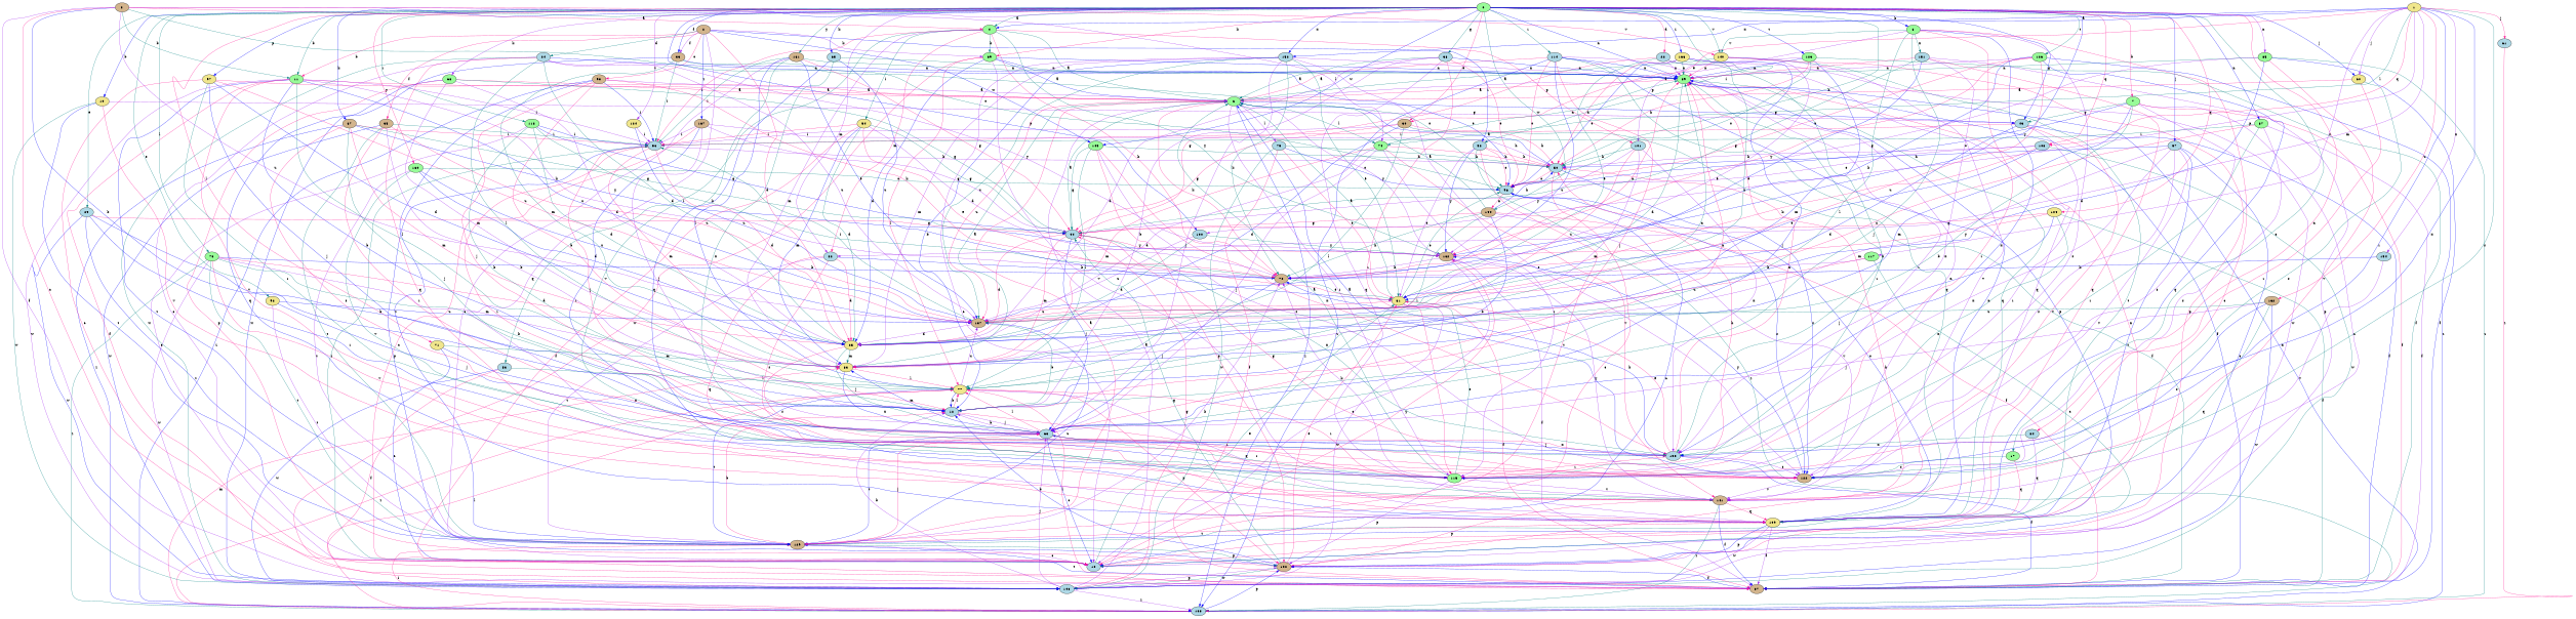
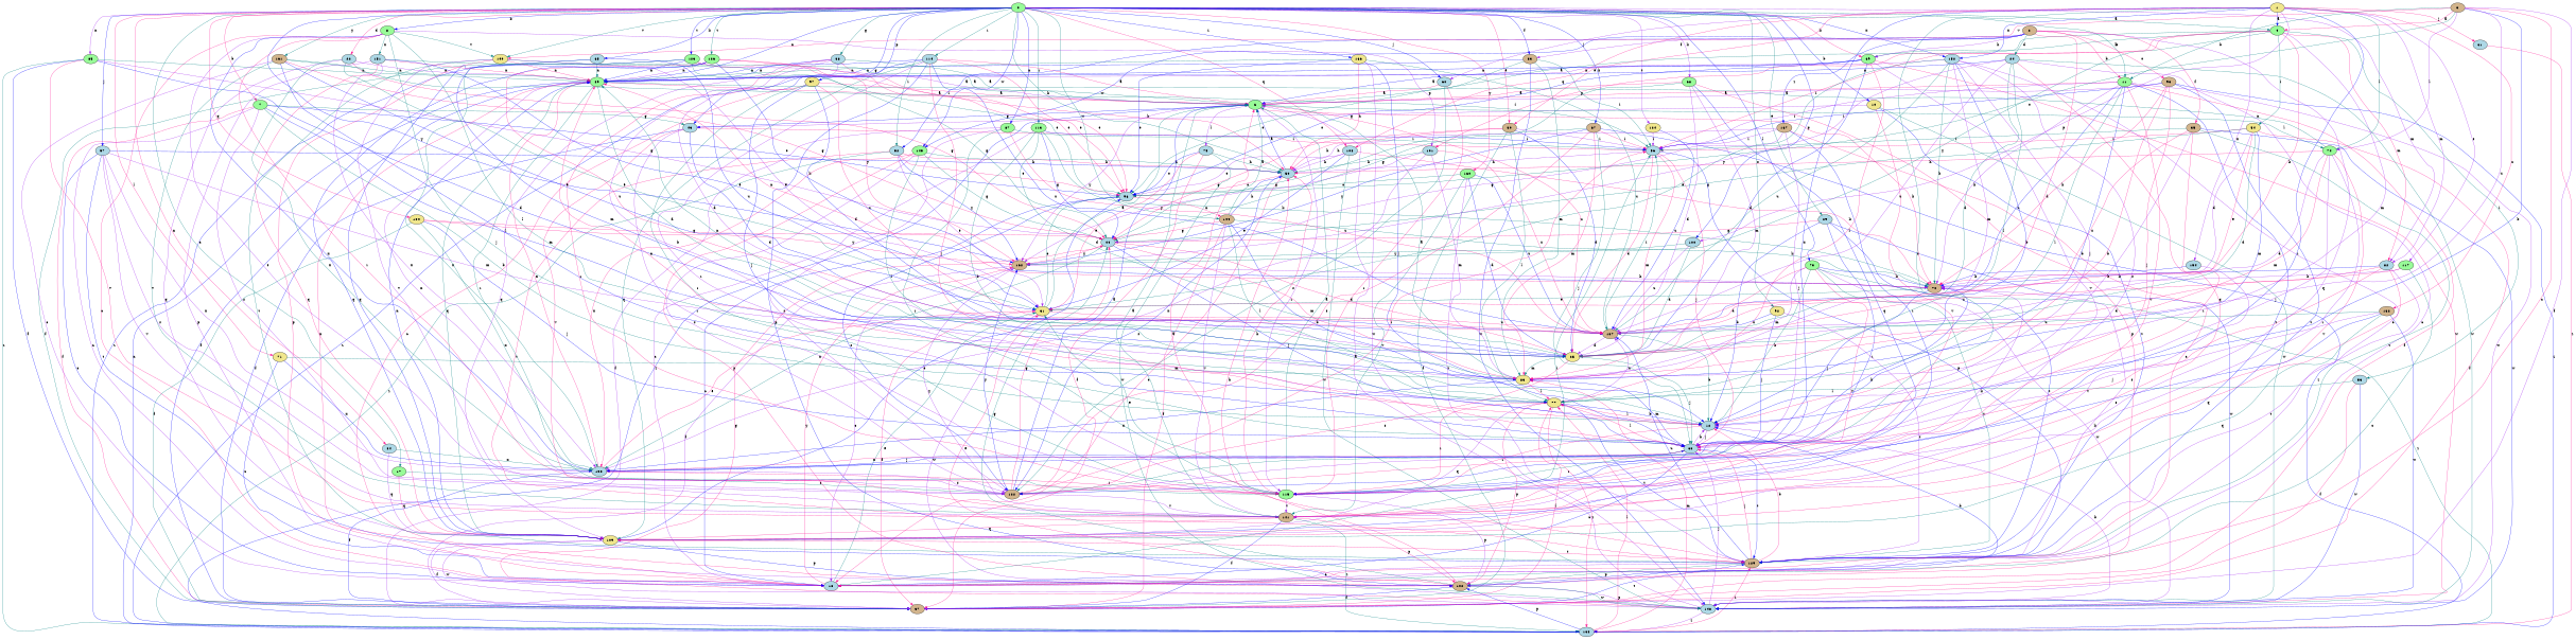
  strict digraph {
    node [fillcolor=lightblue style=filled]
    edge [color=deeppink]
    0 [fillcolor=palegreen]
    4 [fillcolor=palegreen]
    7 [fillcolor=palegreen]
    8 [fillcolor=palegreen]
    10 [fillcolor=khaki]
    11 [fillcolor=palegreen]
    17 [fillcolor=palegreen]
    22
    29
    30 [fillcolor=tan]
    33 [fillcolor=tan]
    38
    43
    50
    52
    57
-   60 [fillcolor=khaki]
+   60
    65
    67 [fillcolor=tan]
    68 [fillcolor=palegreen]
    69 [fillcolor=palegreen]
    71 [fillcolor=khaki]
    73 [fillcolor=palegreen]
    82
    84
    85 [fillcolor=palegreen]
    87 [fillcolor=palegreen]
    89 [fillcolor=palegreen]
    92 [fillcolor=khaki]
    97 [fillcolor=khaki]
    100
    104 [fillcolor=khaki]
    108
    113 [fillcolor=palegreen]
    114
    123 [fillcolor=palegreen]
    124 [fillcolor=khaki]
    126 [fillcolor=palegreen]
    140 [fillcolor=khaki]
    144 [fillcolor=tan]
    145 [fillcolor=palegreen]
    152
    160 [fillcolor=palegreen]
    161 [fillcolor=tan]
    162 [fillcolor=tan]
    166 [fillcolor=khaki]
    6 [fillcolor=palegreen]
    53
    54 [fillcolor=khaki]
    56
    70 [fillcolor=tan]
    83 [fillcolor=khaki]
    101
    122 [fillcolor=tan]
    12
    18
    37 [fillcolor=tan]
    96
    151
    115 [fillcolor=palegreen]
    155
    63
    77 [fillcolor=khaki]
    129 [fillcolor=tan]
    141 [fillcolor=tan]
    148
    n67 [fillcolor=tan label=137]
    109 [fillcolor=khaki]
    31 [fillcolor=khaki]
    44
    25 [fillcolor=khaki]
    168
    102 [fillcolor=tan]
    1 [fillcolor=khaki]
    61
    74 [fillcolor=palegreen]
    117 [fillcolor=palegreen]
    132 [fillcolor=tan]
    154
    2 [fillcolor=tan]
    24
    35 [fillcolor=tan]
    93 [fillcolor=tan]
    167 [fillcolor=tan]
    3 [fillcolor=tan]
    75
    0 -> 4 [color=teal label=a]
    0 -> 7 [label=b]
    0 -> 8 [color=blue label=b]
    0 -> 10 [color=blue label=b]
    0 -> 11 [color=teal label=b]
    0 -> 17 [color=teal label=c]
    0 -> 22 [label=d]
    0 -> 29 [color=teal label=e]
    0 -> 30 [label=e]
    0 -> 33 [color=blue label=f]
    0 -> 38 [color=teal label=g]
    0 -> 43 [color=blue label=g]
    0 -> 50 [color=teal label=h]
    0 -> 52 [color=teal label=i]
    0 -> 57 [color=blue label=j]
    0 -> 60 [color=blue label=j]
    0 -> 65 [color=blue label=k]
    0 -> 67 [color=blue label=k]
    0 -> 68 [color=purple label=k]
    0 -> 69 [label=k]
    0 -> 71 [label=l]
-   0 -> 73 [color=teal label=l]
+   0 -> 73 [color=blue label=l]
    0 -> 82 [color=purple label=m]
    0 -> 84 [label=n]
    0 -> 85 [color=purple label=n]
    0 -> 87 [color=blue label=n]
    0 -> 89 [color=blue label=n]
    0 -> 92 [color=teal label=o]
    0 -> 97 [color=blue label=p]
    0 -> 100 [color=blue label=p]
    0 -> 104 [label=q]
    0 -> 108 [label=q]
    0 -> 113 [color=teal label=r]
    0 -> 114 [color=teal label=r]
    0 -> 123 [color=blue label=t]
    0 -> 124 [color=purple label=t]
    0 -> 126 [color=teal label=t]
    0 -> 140 [color=teal label=v]
    0 -> 144 [color=teal label=w]
    0 -> 145 [color=blue label=w]
    0 -> 152 [color=blue label=x]
    0 -> 160 [label=y]
    0 -> 161 [color=teal label=y]
    0 -> 162 [color=blue label=y]
    0 -> 166 [color=blue label=z]
    4 -> 69 [color=teal label=k]
    4 -> 82 [label=m]
    4 -> 162 [color=teal label=y]
    4 -> 6 [color=teal label=a]
    4 -> 53 [color=teal label=i]
    4 -> 54 [color=teal label=i]
    4 -> 56 [label=i]
    4 -> 70 [label=k]
    4 -> 83 [color=purple label=m]
    4 -> 101 [label=p]
    7 -> 43 [color=teal label=g]
    7 -> 83 [color=blue label=m]
    7 -> 122 [color=purple label=s]
    7 -> 12 [color=teal label=b]
    7 -> 18 [color=purple label=c]
    7 -> 37 [label=f]
    7 -> 96 [color=blue label=o]
    8 -> 140 [color=teal label=v]
    8 -> 101 [color=purple label=p]
    8 -> 122 [color=purple label=s]
    8 -> 18 [label=c]
    8 -> 151 [color=teal label=x]
    8 -> 115 [label=r]
    8 -> 155 [color=blue label=x]
    8 -> 63 [color=teal label=j]
    8 -> 77 [color=teal label=l]
    10 -> 43 [color=purple label=g]
    10 -> 129 [color=blue label=t]
    10 -> 141 [label=v]
    10 -> 148 [color=teal label=w]
    11 -> 6 [label=a]
    11 -> 56 [color=purple label=i]
    11 -> 70 [color=purple label=k]
    11 -> 12 [color=blue label=b]
    11 -> 37 [label=f]
    11 -> 77 [color=teal label=l]
    11 -> 129 [color=blue label=t]
    11 -> 141 [label=v]
    11 -> 148 [color=purple label=w]
    11 -> n67 [color=blue label=u]
    17 -> 122 [color=teal label=s]
    17 -> 109 [label=q]
    22 -> 89 [color=purple label=n]
    22 -> 155 [color=teal label=x]
    22 -> 109 [color=purple label=q]
    22 -> 31 [color=teal label=e]
    22 -> 44 [label=g]
    29 -> 12 [color=blue label=b]
    29 -> 115 [color=blue label=r]
    29 -> 129 [color=blue label=t]
    29 -> 148 [color=blue label=w]
    29 -> 44 [label=g]
    30 -> 50 [label=h]
    30 -> 56 [color=purple label=i]
    30 -> 37 [color=teal label=f]
    30 -> 77 [color=teal label=l]
    30 -> 44 [label=g]
    30 -> 25 [color=blue label=d]
    33 -> 89 [color=blue label=n]
    33 -> 56 [color=teal label=i]
    33 -> 83 [color=teal label=m]
    33 -> 96 [color=teal label=o]
    33 -> 148 [color=blue label=w]
    38 -> 89 [color=blue label=n]
    38 -> 6 [color=teal label=a]
    38 -> 12 [color=purple label=b]
    38 -> 96 [label=o]
    38 -> 115 [label=r]
    38 -> 109 [color=purple label=q]
    38 -> 25 [color=purple label=d]
    43 -> 56 [label=i]
    43 -> 37 [color=blue label=f]
    43 -> 115 [color=purple label=r]
    43 -> 141 [label=v]
    43 -> 25 [color=blue label=d]
    50 -> 6 [color=blue label=a]
    50 -> 122 [color=blue label=s]
    50 -> 18 [label=c]
    50 -> 96 [label=o]
    52 -> 50 [label=h]
    52 -> 162 [color=blue label=y]
    52 -> 96 [label=o]
    52 -> 129 [label=t]
    52 -> 31 [color=purple label=e]
    52 -> 168 [color=teal label=z]
    57 -> 50 [color=blue label=h]
    57 -> 83 [color=purple label=m]
    57 -> 122 [color=purple label=s]
    57 -> 18 [color=blue label=c]
    57 -> 155 [color=purple label=x]
    57 -> 129 [color=blue label=t]
    57 -> 141 [color=purple label=v]
    60 -> 6 [label=a]
    60 -> 122 [color=teal label=s]
    60 -> 115 [label=r]
    65 -> 89 [color=teal label=n]
    65 -> 155 [color=teal label=x]
    65 -> n67 [color=blue label=u]
    65 -> 109 [color=blue label=q]
    67 -> 162 [color=blue label=y]
    67 -> 56 [label=i]
    67 -> 83 [label=m]
    67 -> 122 [label=s]
    67 -> 63 [color=teal label=j]
    67 -> 44 [color=teal label=g]
    67 -> 168 [color=blue label=z]
    68 -> 6 [label=a]
    68 -> 83 [color=purple label=m]
    68 -> 109 [color=blue label=q]
    68 -> 44 [color=teal label=g]
    68 -> 25 [color=purple label=d]
    68 -> 102 [label=p]
    69 -> 89 [color=blue label=n]
    69 -> 6 [color=blue label=a]
    69 -> 96 [color=blue label=o]
    69 -> 77 [label=l]
    69 -> 141 [color=purple label=v]
    69 -> 148 [label=w]
    69 -> 25 [color=blue label=d]
    71 -> 83 [color=teal label=m]
    71 -> 18 [color=blue label=c]
    71 -> 155 [color=blue label=x]
    73 -> 70 [color=blue label=k]
    73 -> 83 [color=purple label=m]
    73 -> 12 [color=teal label=b]
    73 -> 129 [color=teal label=t]
    73 -> 141 [label=v]
    73 -> 148 [color=purple label=w]
    73 -> 25 [label=d]
    73 -> 168 [color=teal label=z]
    82 -> 70 [color=blue label=k]
    82 -> 122 [label=s]
    82 -> 129 [color=purple label=t]
    82 -> 109 [label=q]
    82 -> 25 [label=d]
    84 -> 155 [color=teal label=x]
    84 -> 109 [color=purple label=q]
    85 -> 89 [color=teal label=n]
    85 -> 37 [color=blue label=f]
    85 -> 141 [label=v]
    85 -> 44 [color=purple label=g]
    85 -> 25 [color=blue label=d]
    85 -> 168 [color=teal label=z]
    87 -> 56 [color=teal label=i]
    87 -> 122 [color=purple label=s]
    87 -> 37 [color=purple label=f]
    87 -> 115 [color=teal label=r]
    87 -> n67 [label=u]
    89 -> 6 [label=a]
    89 -> 37 [color=blue label=f]
    89 -> 115 [color=teal label=r]
    89 -> 109 [color=teal label=q]
    89 -> 25 [color=teal label=d]
    92 -> 63 [color=blue label=j]
    92 -> 129 [color=purple label=t]
    92 -> n67 [color=blue label=u]
    97 -> 6 [label=a]
    97 -> 18 [label=c]
    97 -> 115 [color=teal label=r]
    97 -> 63 [color=blue label=j]
    97 -> n67 [label=u]
    97 -> 25 [color=blue label=d]
    100 -> 162 [color=teal label=y]
    100 -> n67 [color=purple label=u]
    100 -> 25 [color=teal label=d]
    104 -> 162 [label=y]
    104 -> 37 [color=teal label=f]
    104 -> 155 [color=teal label=x]
    104 -> 63 [color=blue label=j]
    104 -> 44 [label=g]
    108 -> 50 [color=purple label=h]
    108 -> 70 [label=k]
    108 -> 96 [color=purple label=o]
    108 -> 148 [color=teal label=w]
    108 -> 31 [color=blue label=e]
    113 -> 56 [color=blue label=i]
    113 -> 70 [color=teal label=k]
    113 -> 12 [color=teal label=b]
    113 -> 18 [color=purple label=c]
    113 -> 44 [color=blue label=g]
    113 -> 25 [color=teal label=d]
    114 -> 89 [color=blue label=n]
    114 -> 6 [label=a]
    114 -> 96 [label=o]
    114 -> 115 [color=purple label=r]
    114 -> 63 [label=j]
    114 -> n67 [color=blue label=u]
    114 -> 109 [color=teal label=q]
    114 -> 168 [color=blue label=z]
    114 -> 102 [color=blue label=p]
    123 -> 50 [label=h]
    123 -> 89 [color=blue label=n]
    123 -> 6 [color=purple label=a]
    123 -> 83 [color=blue label=m]
    123 -> 37 [color=teal label=f]
    123 -> 96 [color=teal label=o]
    124 -> 56 [color=purple label=i]
    124 -> n67 [color=blue label=u]
    126 -> 89 [color=purple label=n]
    126 -> 162 [label=y]
    126 -> 70 [color=blue label=k]
    126 -> 96 [label=o]
    126 -> n67 [label=u]
    126 -> 109 [color=blue label=q]
    126 -> 168 [color=blue label=z]
    140 -> 89 [label=n]
    140 -> 6 [color=teal label=a]
    140 -> 129 [color=teal label=t]
    140 -> 141 [color=purple label=v]
    140 -> 31 [color=purple label=e]
    140 -> 102 [label=p]
    144 -> 50 [color=blue label=h]
    144 -> 6 [color=teal label=a]
    144 -> 70 [color=teal label=k]
    144 -> 12 [color=blue label=b]
    144 -> 37 [label=f]
    144 -> 77 [color=teal label=l]
    144 -> 141 [color=purple label=v]
    144 -> 44 [label=g]
    145 -> 50 [color=teal label=h]
    145 -> 122 [color=purple label=s]
    145 -> 155 [label=x]
    145 -> 77 [color=teal label=l]
    145 -> 44 [color=teal label=g]
    145 -> 102 [label=p]
    152 -> 89 [color=purple label=n]
    152 -> 70 [color=teal label=k]
    152 -> 83 [color=purple label=m]
    152 -> 122 [color=purple label=s]
    152 -> 12 [color=blue label=b]
    152 -> 18 [color=purple label=c]
    152 -> 63 [color=purple label=j]
    152 -> n67 [color=teal label=u]
    152 -> 31 [color=teal label=e]
    160 -> 96 [color=teal label=o]
    160 -> 129 [color=purple label=t]
    160 -> 141 [color=teal label=v]
    160 -> n67 [color=blue label=u]
    160 -> 25 [color=blue label=d]
    161 -> 89 [color=teal label=n]
    161 -> 56 [color=teal label=i]
    161 -> 18 [color=purple label=c]
    161 -> 77 [color=blue label=l]
    161 -> 141 [color=teal label=v]
    161 -> 31 [color=blue label=e]
    161 -> 44 [label=g]
    162 -> 70 [color=purple label=k]
    162 -> 18 [color=purple label=c]
    162 -> 37 [color=purple label=f]
    166 -> 50 [label=h]
    166 -> 89 [color=teal label=n]
    166 -> 96 [color=blue label=o]
    166 -> 63 [color=blue label=j]
    166 -> 148 [color=purple label=w]
    166 -> n67 [color=teal label=u]
    6 -> 43 [color=blue label=g]
    6 -> 162 [color=purple label=y]
    6 -> 70 [label=k]
    6 -> 115 [color=purple label=r]
    6 -> n67 [label=u]
    6 -> 168 [color=blue label=z]
    6 -> 74 [color=teal label=l]
    6 -> 75 [color=purple label=l]
    53 -> 37 [label=f]
    53 -> 77 [color=teal label=l]
    53 -> 148 [color=blue label=w]
    54 -> 56 [label=i]
    54 -> 70 [color=purple label=d]
    54 -> 83 [color=blue label=m]
    54 -> 37 [label=f]
    54 -> 31 [label=e]
    54 -> 44 [color=teal label=g]
    54 -> 25 [color=teal label=d]
    56 -> 50 [color=purple label=h]
    56 -> 83 [label=m]
    56 -> 63 [label=j]
    56 -> 25 [label=d]
    56 -> 102 [color=blue label=p]
    70 -> 89 [label=n]
    70 -> 63 [color=blue label=j]
    70 -> 31 [color=teal label=e]
    83 -> 89 [color=teal label=n]
    83 -> 6 [color=teal label=a]
    83 -> 155 [color=blue label=x]
    83 -> 77 [label=l]
    101 -> 50 [color=teal label=h]
    101 -> 162 [color=purple label=y]
    101 -> 83 [color=purple label=m]
    101 -> 155 [color=purple label=x]
    101 -> n67 [label=u]
    122 -> 89 [color=purple label=n]
    122 -> 162 [color=blue label=y]
    122 -> 6 [color=blue label=a]
    122 -> 56 [label=i]
    122 -> 141 [color=purple label=v]
    122 -> 44 [label=g]
    12 -> 89 [label=n]
    12 -> 115 [label=r]
    12 -> 63 [color=purple label=j]
    12 -> 77 [label=l]
    18 -> 89 [label=n]
    18 -> 162 [label=y]
    18 -> 56 [color=teal label=i]
    18 -> 31 [color=teal label=e]
    37 -> 77 [label=l]
    37 -> 129 [color=blue label=t]
    96 -> 144 [label=n]
    96 -> 122 [color=blue label=s]
    96 -> 18 [color=blue label=c]
    151 -> 89 [label=n]
    151 -> 155 [color=purple label=x]
    151 -> 109 [label=q]
    151 -> 31 [color=blue label=e]
    151 -> 44 [color=teal label=g]
    151 -> 102 [color=purple label=p]
    115 -> 50 [label=h]
    115 -> 6 [color=teal label=a]
    115 -> 70 [color=purple label=k]
    115 -> 141 [color=purple label=v]
    115 -> 31 [color=teal label=e]
    115 -> 102 [color=purple label=p]
    155 -> 89 [label=n]
    155 -> 70 [color=blue label=k]
    155 -> 122 [color=purple label=s]
    155 -> 37 [color=blue label=f]
    155 -> 115 [label=r]
    155 -> 63 [color=blue label=j]
    155 -> 31 [label=e]
    63 -> 83 [color=blue label=m]
    63 -> 12 [color=purple label=b]
    63 -> 18 [color=blue label=c]
    63 -> 115 [color=teal label=r]
    63 -> 155 [label=x]
    63 -> 77 [label=l]
    63 -> 129 [color=blue label=t]
    77 -> 12 [color=blue label=b]
    77 -> 115 [label=r]
    77 -> 129 [color=blue label=t]
    77 -> n67 [color=purple label=u]
    77 -> 109 [color=purple label=q]
    77 -> 168 [label=z]
    77 -> 102 [label=p]
    129 -> 6 [label=a]
    129 -> 70 [color=purple label=k]
    129 -> 12 [label=b]
    129 -> 18 [color=purple label=c]
    129 -> 63 [label=j]
    129 -> n67 [color=blue label=u]
    129 -> 102 [color=teal label=p]
    141 -> 162 [color=purple label=y]
-   44 -> 6 [color=teal label=a]
+   141 -> 6 [color=teal label=a]
    141 -> 37 [color=blue label=f]
    141 -> 109 [label=q]
    141 -> 168 [color=teal label=z]
    141 -> 102 [label=p]
    148 -> 6 [color=purple label=a]
    148 -> 12 [color=purple label=b]
    148 -> 63 [color=purple label=j]
    148 -> 44 [label=g]
    148 -> 168 [color=purple label=z]
    148 -> 102 [color=purple label=p]
    n67 -> 56 [color=teal label=i]
    n67 -> 12 [color=teal label=b]
    n67 -> 25 [color=purple label=d]
    109 -> 89 [color=blue label=n]
    109 -> 37 [color=purple label=f]
    109 -> 96 [color=blue label=o]
    109 -> 129 [label=t]
    109 -> 148 [color=purple label=w]
    109 -> 102 [color=blue label=p]
    31 -> 6 [color=teal label=a]
    31 -> 37 [label=f]
    31 -> 96 [color=teal label=o]
    31 -> 148 [color=purple label=w]
    31 -> n67 [label=u]
    44 -> 162 [label=y]
    44 -> 83 [label=m]
    44 -> 155 [color=teal label=x]
    44 -> 63 [color=blue label=j]
    44 -> 25 [label=d]
    25 -> 83 [color=teal label=m]
    25 -> 122 [label=s]
    25 -> 63 [color=teal label=j]
    168 -> 89 [color=blue label=n]
    168 -> 83 [label=m]
    168 -> 77 [label=l]
    168 -> 129 [label=i]
    168 -> 102 [color=blue label=p]
    102 -> 50 [label=h]
    102 -> 12 [color=blue label=b]
    102 -> 37 [color=blue label=f]
    102 -> 148 [color=teal label=w]
    102 -> 31 [label=e]
    102 -> 44 [color=teal label=g]
    1 -> 4 [color=blue label=a]
    1 -> 30 [label=e]
    1 -> 60 [color=purple label=j]
    1 -> 82 [color=purple label=m]
    1 -> 100 [color=purple label=p]
    1 -> 108 [label=q]
    1 -> 152 [color=blue label=x]
    1 -> 122 [color=teal label=s]
    1 -> 115 [color=blue label=r]
    1 -> 155 [color=blue label=x]
    1 -> 61 [label=j]
    1 -> 74 [color=teal label=l]
    1 -> 117 [color=purple label=s]
    1 -> 132 [label=u]
    1 -> 154 [color=purple label=x]
    61 -> 168 [label=z]
    74 -> 50 [label=h]
    74 -> 89 [color=teal label=n]
    74 -> 83 [label=m]
    74 -> 115 [color=purple label=r]
    74 -> 63 [color=purple label=j]
    74 -> 141 [label=v]
    74 -> 25 [color=purple label=d]
    117 -> 70 [color=purple label=k]
    117 -> 18 [color=teal label=c]
    117 -> n67 [label=u]
    132 -> 122 [color=blue label=s]
    132 -> 63 [color=purple label=j]
    132 -> 148 [color=blue label=w]
    132 -> n67 [color=teal label=u]
    132 -> 109 [color=teal label=q]
    154 -> 70 [color=blue label=k]
    154 -> 141 [color=purple label=v]
    2 -> 11 [label=b]
    2 -> 33 [color=purple label=f]
    2 -> 52 [color=blue label=i]
    2 -> 69 [color=purple label=k]
    2 -> 145 [color=blue label=w]
    2 -> 109 [color=purple label=q]
    2 -> 25 [label=d]
    2 -> 24 [color=teal label=d]
    2 -> 35 [label=f]
    2 -> 93 [label=o]
    2 -> 167 [color=blue label=z]
    24 -> 89 [color=blue label=n]
    24 -> 162 [color=purple label=y]
    24 -> 18 [color=purple label=c]
    24 -> 77 [color=teal label=l]
    24 -> 148 [color=teal label=w]
    24 -> n67 [color=purple label=u]
    24 -> 109 [label=q]
    24 -> 25 [color=teal label=d]
    35 -> 56 [color=teal label=i]
    35 -> 12 [color=purple label=b]
    35 -> 115 [label=r]
    35 -> 129 [color=teal label=t]
    35 -> 148 [color=blue label=w]
    35 -> n67 [label=u]
    93 -> 6 [color=purple label=a]
    93 -> 56 [color=blue label=i]
    93 -> 70 [label=k]
    93 -> 12 [label=b]
    93 -> 63 [label=j]
    93 -> 129 [color=blue label=t]
    93 -> 168 [color=blue label=z]
    167 -> 50 [color=purple label=h]
    167 -> 56 [color=purple label=i]
    167 -> 18 [label=c]
    167 -> 115 [color=blue label=r]
    167 -> 63 [color=purple label=j]
    167 -> 44 [color=purple label=g]
    3 -> 4 [label=a]
    3 -> 11 [color=teal label=b]
    3 -> 140 [label=v]
    3 -> 12 [color=blue label=b]
    3 -> 18 [label=c]
    3 -> 37 [color=purple label=f]
    3 -> 96 [color=teal label=o]
    3 -> n67 [color=purple label=u]
    3 -> 74 [color=purple label=l]
    75 -> 50 [color=teal label=h]
    75 -> 37 [label=f]
    75 -> 96 [color=blue label=o]
    75 -> 148 [color=teal label=w]
    75 -> 31 [label=e]
  }
